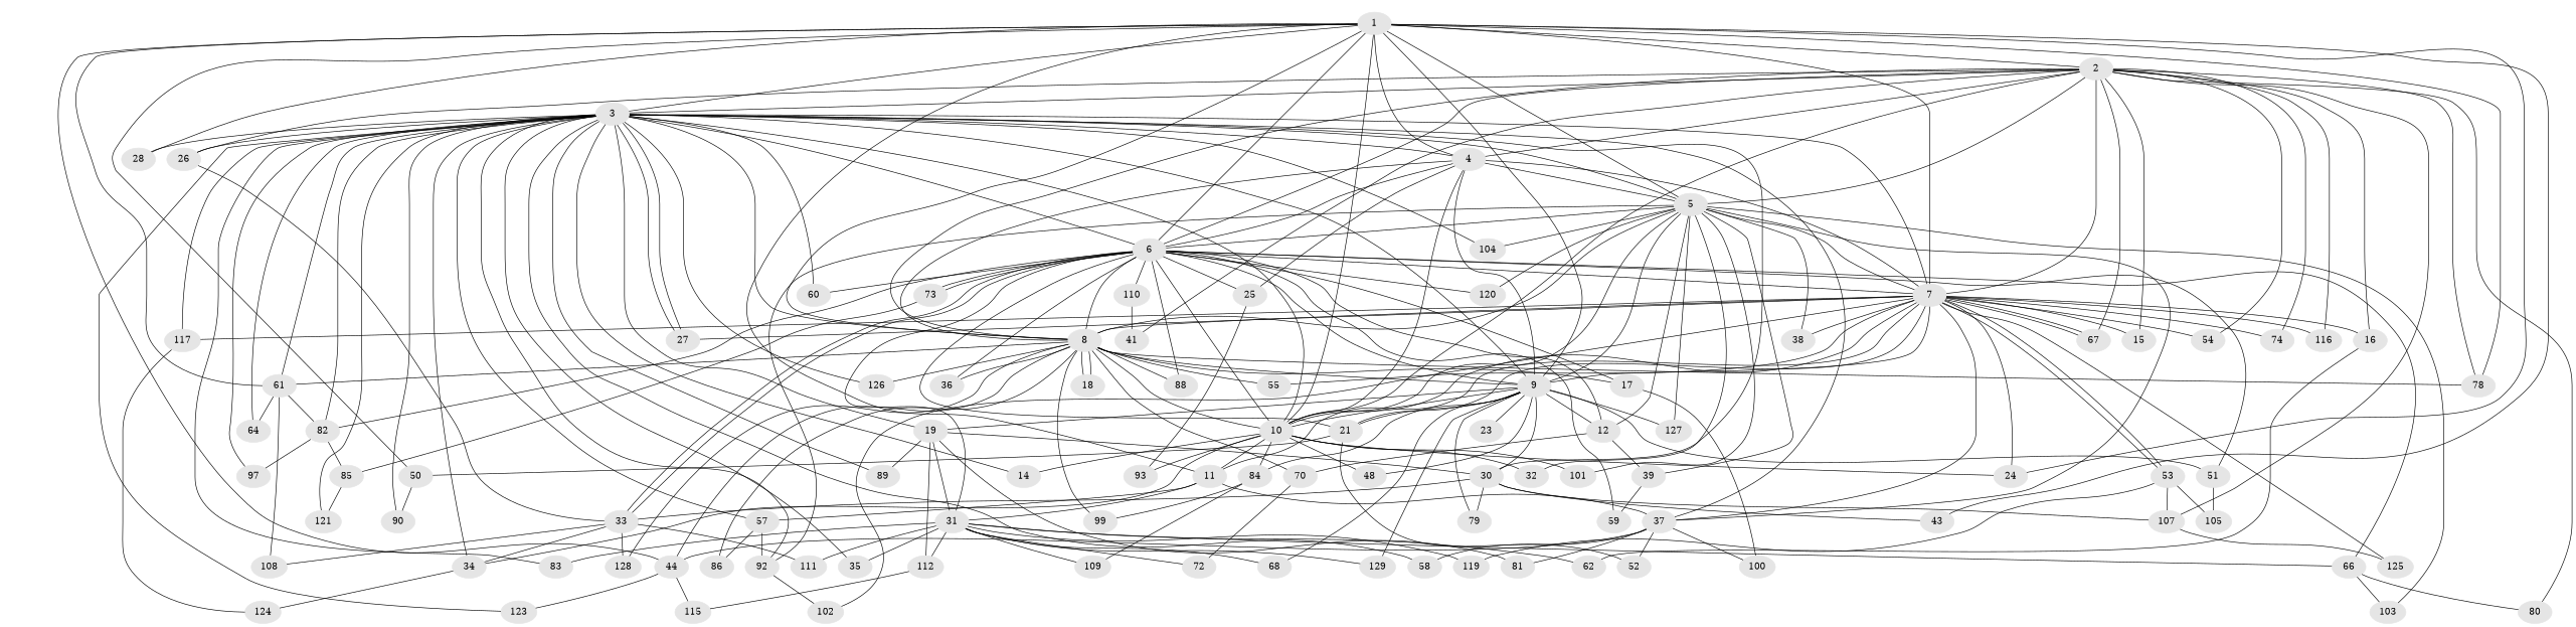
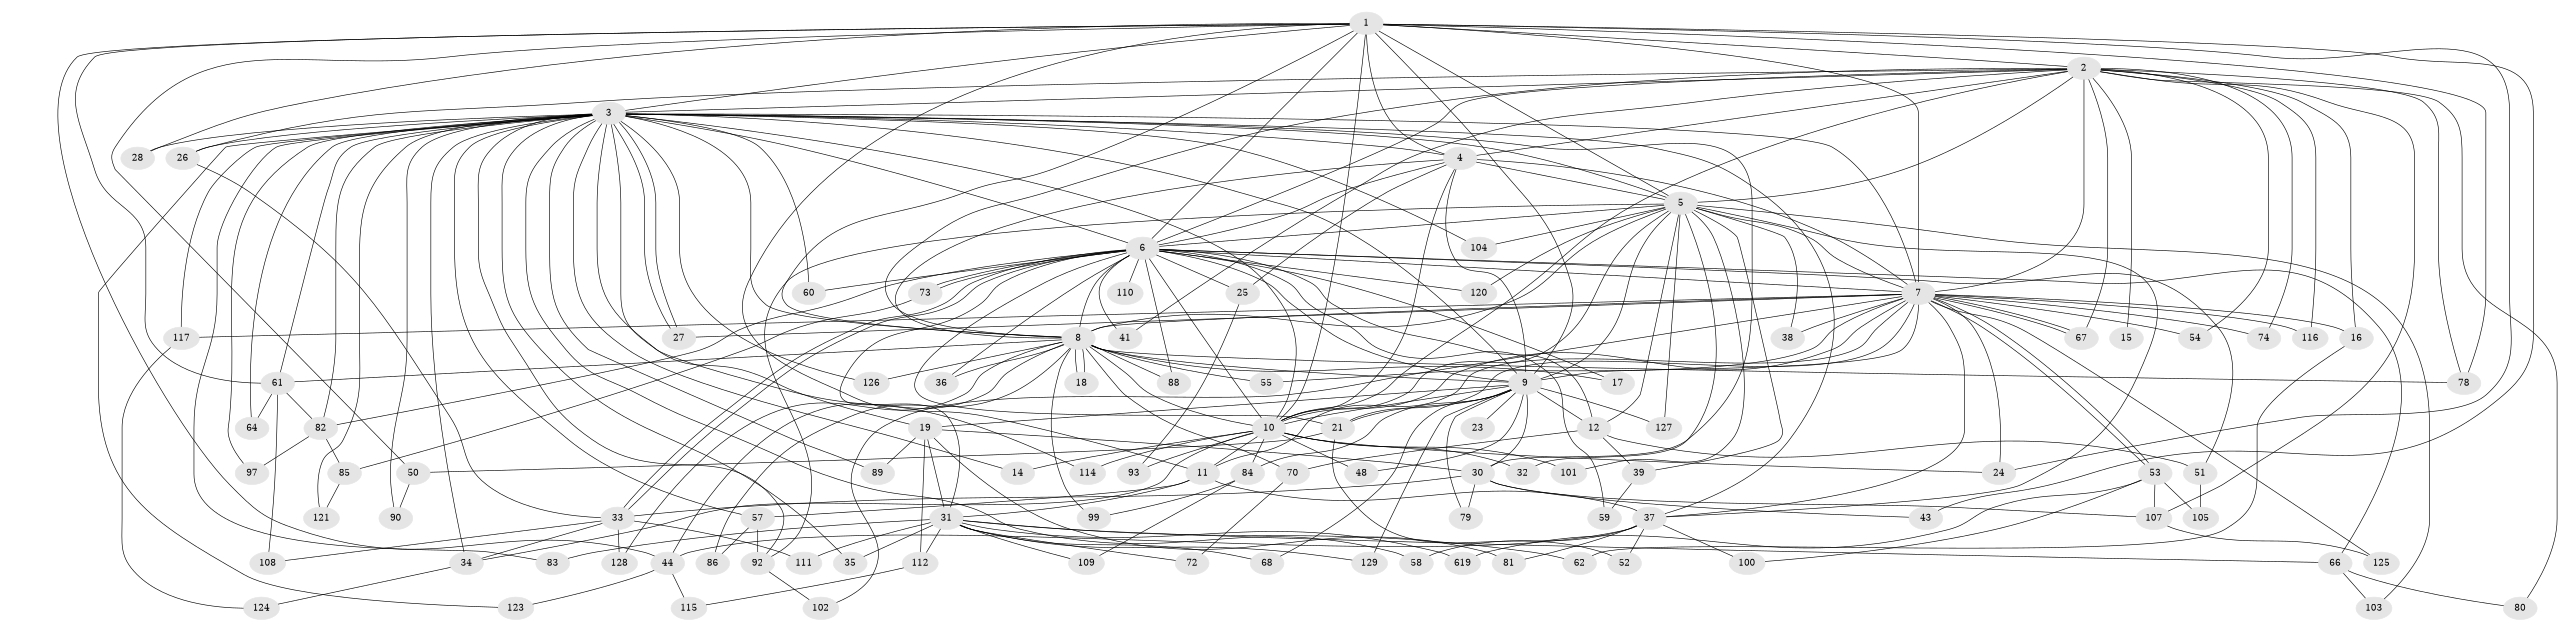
  graph {
    node [color=gray90 style=filled]
    1 [super="+56"]
    2 [super="+69"]
    3 [super="+118"]
    4
    5 [super="+98"]
    6 [super="+40"]
    7 [super="+49"]
    8 [super="+20"]
    9 [super="+13"]
    10 [super="+22"]
    11 [super="+29"]
    24 [super="+75"]
    28
    43
    44 [super="+113"]
    50 [super="+65"]
    61 [super="+94"]
    78 [super="+95"]
    15
    16
    26 [super="+63"]
    41
    54
    74
    80
    107 [super="+122"]
    116
    67
    14
    19 [super="+42"]
    27 [super="+76"]
    30 [super="+46"]
    34 [super="+71"]
    35
    37 [super="+47"]
    57 [super="+130"]
    58
    60
    64
    82 [super="+96"]
    83
    89
    90
    92
    97
    104
+   114
    117
    121
    123
    126
    25
    12 [super="+45"]
    32
    38
    39
    101
    103
    120
    127
    17
    21 [super="+87"]
    31 [super="+77"]
    33 [super="+106"]
    36
    51 [super="+91"]
    59
    66
    73
    88
    110
    53
    55
    102
    125
    18
    70
    86
    99
    128
    23
    48
    68
    79
    84
    129
    93
    115
    108
    62
    81
    112
    124
    100
    52
    85
    72
    109
    111
-   119
+   119 [label=619]
    105
    1 -- 2
    1 -- 3
    1 -- 4
    1 -- 5 [weight=2]
    1 -- 6
    1 -- 7
    1 -- 8
    1 -- 9 [weight=2]
    1 -- 10
    1 -- 11
    1 -- 24
    1 -- 28
    1 -- 43
    1 -- 44
    1 -- 50 [weight=2]
    1 -- 61
    1 -- 78
    2 -- 3
    2 -- 4
    2 -- 5
    2 -- 6
    2 -- 7 [weight=2]
    2 -- 8
    2 -- 10
    2 -- 78
    2 -- 15
    2 -- 16
    2 -- 26
    2 -- 41
    2 -- 54
    2 -- 74
    2 -- 80
    2 -- 107
    2 -- 116
    2 -- 67
    3 -- 4
    3 -- 5
    3 -- 6 [weight=2]
    3 -- 7
    3 -- 8
    3 -- 9
    3 -- 10 [weight=2]
    3 -- 28
    3 -- 61
    3 -- 26
    3 -- 14
    3 -- 19
    3 -- 27
    3 -- 27
    3 -- 30
    3 -- 34
    3 -- 35
    3 -- 37
    3 -- 57
    3 -- 58
    3 -- 60
    3 -- 64
    3 -- 82
    3 -- 83
    3 -- 89
    3 -- 90
    3 -- 92
    3 -- 97
    3 -- 104
+   3 -- 114
    3 -- 117
    3 -- 121
    3 -- 123
    3 -- 126
    4 -- 5
    4 -- 6
    4 -- 7
    4 -- 8
    4 -- 9 [weight=2]
    4 -- 10
    4 -- 25
    5 -- 6
    5 -- 7
    5 -- 8
    5 -- 9
    5 -- 10
    5 -- 37
    5 -- 92
    5 -- 104
    5 -- 12
    5 -- 32
    5 -- 38
    5 -- 39
    5 -- 101
    5 -- 103
    5 -- 120
    5 -- 127
    6 -- 7
    6 -- 8
    6 -- 9
    6 -- 10
-   110 -- 41
+   6 -- 41
    6 -- 60
    6 -- 82
    6 -- 25
    6 -- 12
    6 -- 120
    6 -- 17
    6 -- 21
    6 -- 31
    6 -- 33
    6 -- 33
    6 -- 36
    6 -- 51
    6 -- 59
    6 -- 66
    6 -- 73
    6 -- 73
    6 -- 88
    6 -- 110 [weight=2]
    7 -- 8
    7 -- 9
    7 -- 10
    7 -- 11
    7 -- 24
-   7 -- 15
    7 -- 16
    7 -- 54
    7 -- 74
    7 -- 116
    7 -- 67
    7 -- 67
    7 -- 27
    7 -- 37
    7 -- 117
    7 -- 38
    7 -- 21
    7 -- 53
    7 -- 53
    7 -- 55
    7 -- 102
    7 -- 125
    8 -- 9 [weight=2]
    8 -- 10
    8 -- 44
    8 -- 61
    8 -- 78
    8 -- 126
    8 -- 17
    8 -- 36
    8 -- 88
    8 -- 55
    8 -- 18
    8 -- 18
    8 -- 70
    8 -- 86
    8 -- 99
    8 -- 128
    9 -- 10
    9 -- 19
    9 -- 30 [weight=2]
    9 -- 12
    9 -- 127
    9 -- 21
-   9 -- 51 [weight=2]
+   12 -- 51 [weight=2]
    9 -- 23 [weight=2]
    9 -- 48
    9 -- 68
    9 -- 79
    9 -- 84
    9 -- 129
    10 -- 11
    10 -- 24
    10 -- 14
    10 -- 34
+   10 -- 114
    10 -- 32
    10 -- 101
    10 -- 48
    10 -- 84
    10 -- 93
    11 -- 37
    11 -- 57
    11 -- 31
    44 -- 123
    44 -- 115
    50 -- 90
    61 -- 64
    61 -- 82
    61 -- 108
    16 -- 62
    26 -- 33
    107 -- 125
    19 -- 30
    19 -- 89
    19 -- 31
    19 -- 81
    19 -- 112
    30 -- 43
    30 -- 107
    30 -- 33
    30 -- 79
    34 -- 124
    37 -- 44
    37 -- 58
    37 -- 81
    37 -- 100
    37 -- 52
    57 -- 92
    57 -- 86
    82 -- 97
    82 -- 85
    92 -- 102
    117 -- 124
    25 -- 93
    12 -- 39
    12 -- 70
    39 -- 59
-   17 -- 100
+   53 -- 100
    21 -- 50
    21 -- 52
    31 -- 35
    31 -- 83
    31 -- 66
    31 -- 68
    31 -- 129
    31 -- 62
    31 -- 112
    31 -- 72
    31 -- 109
    31 -- 111
    31 -- 119
    33 -- 34
    33 -- 128
    33 -- 108
    33 -- 111
    51 -- 105
    66 -- 80
    66 -- 103
    73 -- 85
    53 -- 107
    53 -- 119
    53 -- 105
    70 -- 72
    84 -- 99
    84 -- 109
    112 -- 115
    85 -- 121
  }
